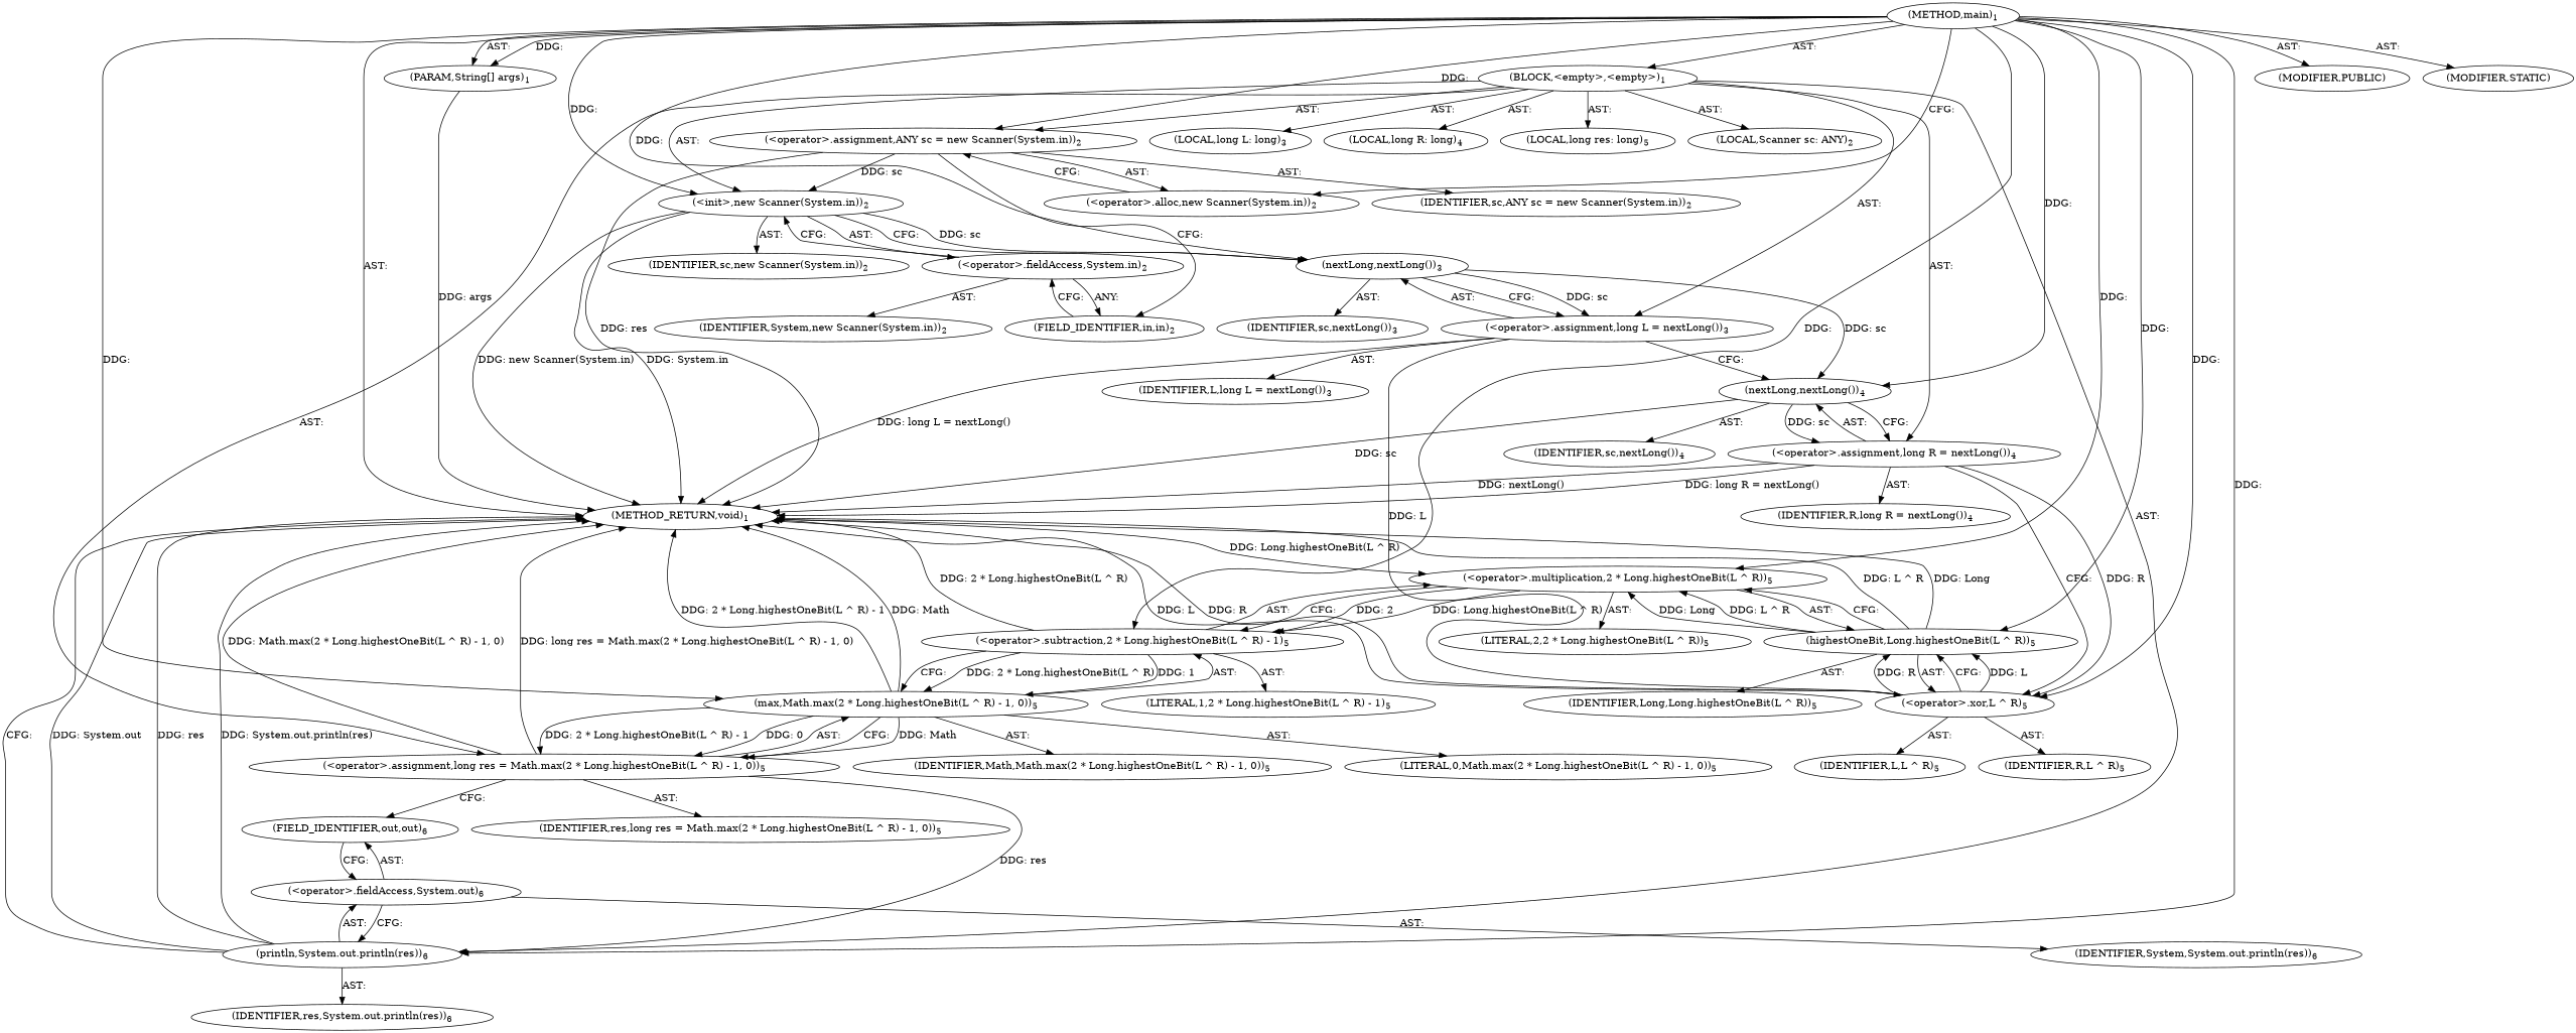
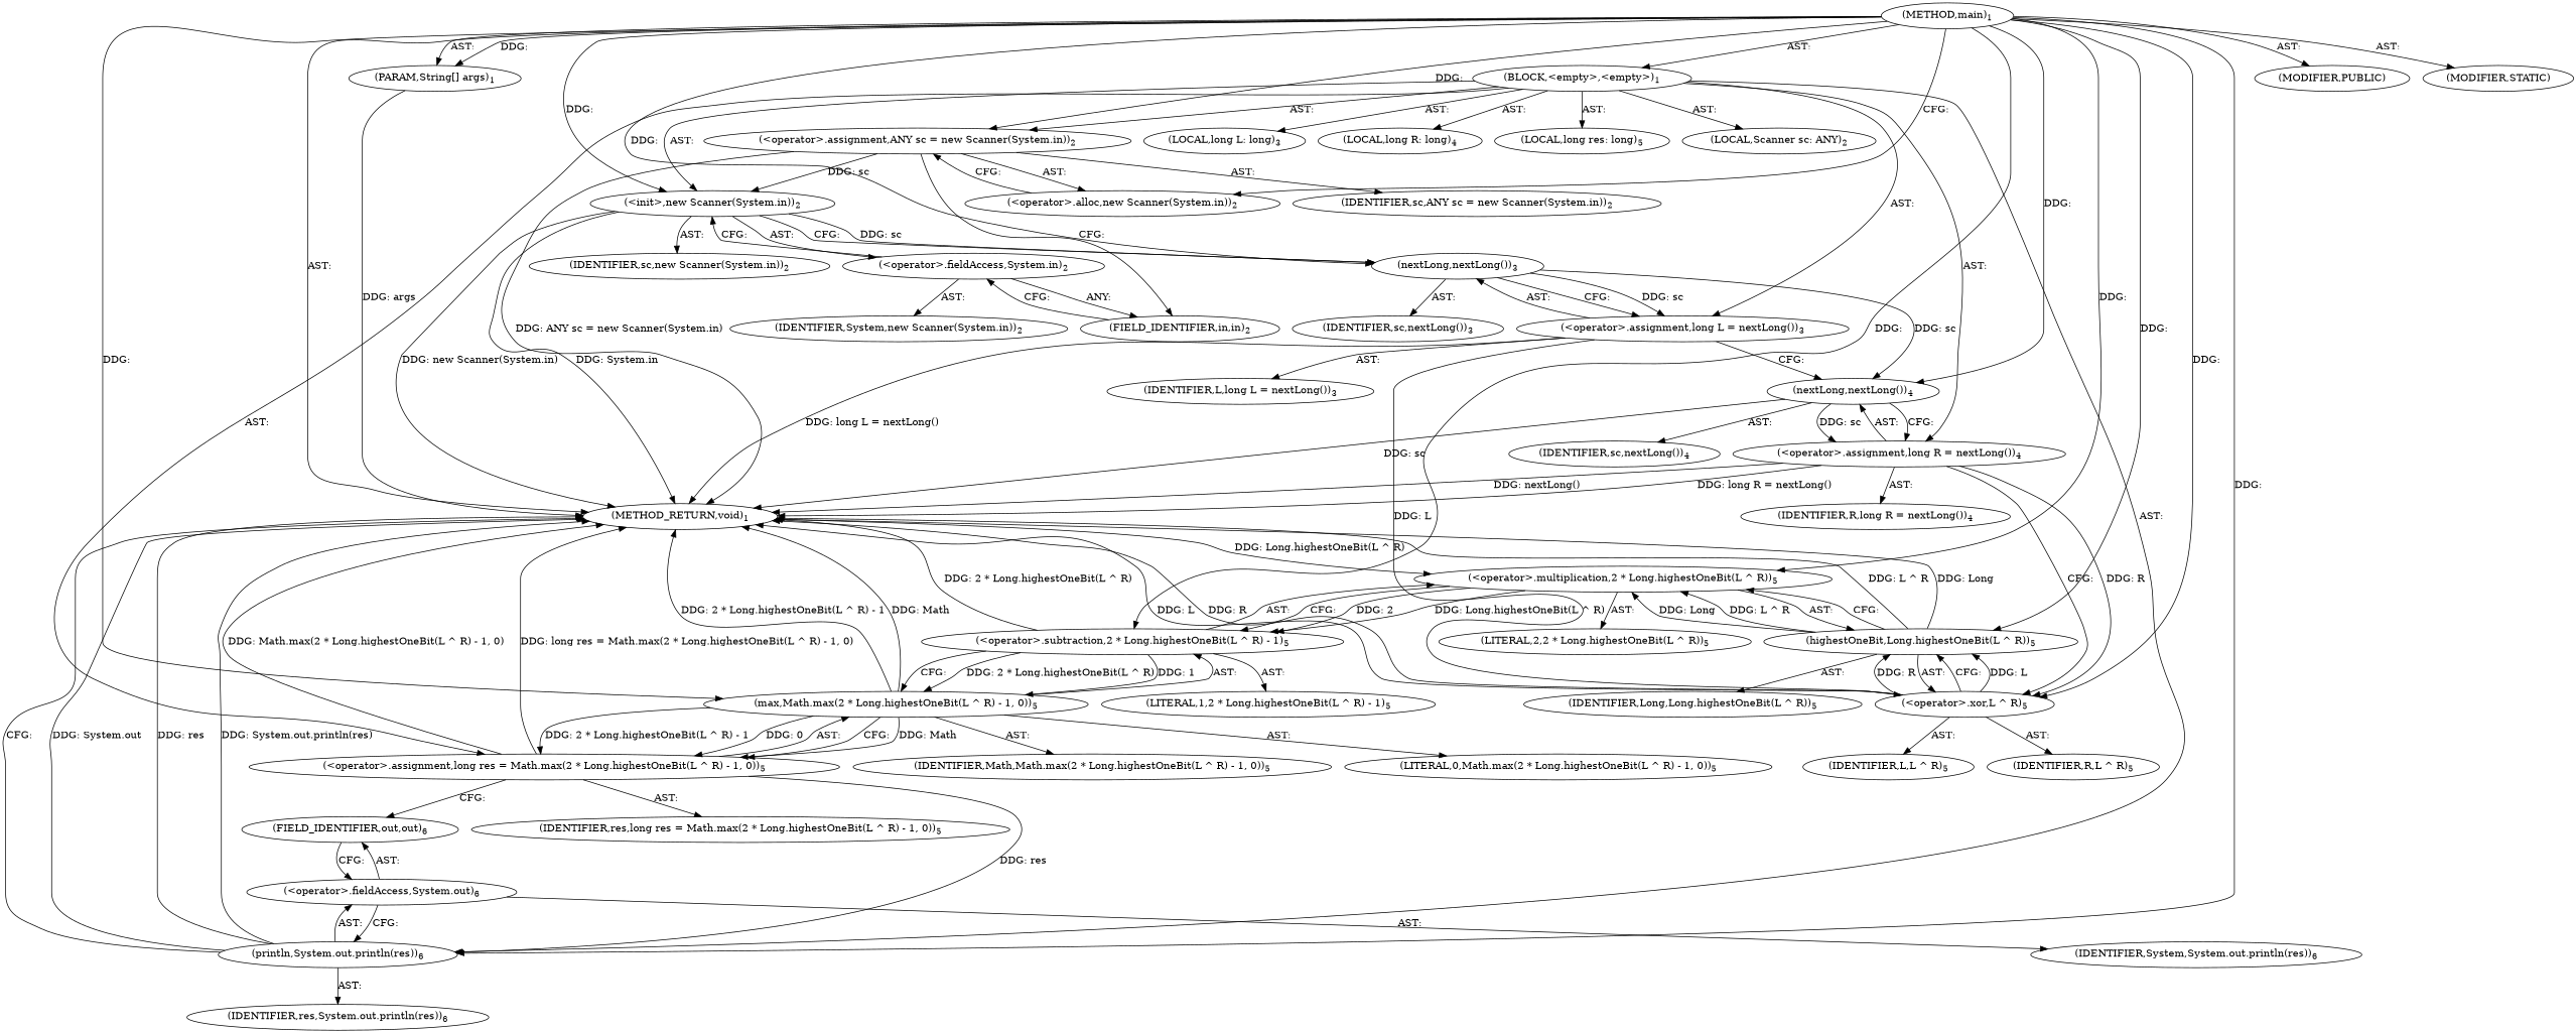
  digraph {
    n1 [label=<(METHOD,main)<SUB>1</SUB>>]
    n2 [label=<(PARAM,String[] args)<SUB>1</SUB>>]
    n3 [label=<(BLOCK,&lt;empty&gt;,&lt;empty&gt;)<SUB>1</SUB>>]
    n4 [label=<(&lt;operator&gt;.assignment,ANY sc = new Scanner(System.in))<SUB>2</SUB>>]
    n5 [label=<(&lt;operator&gt;.alloc,new Scanner(System.in))<SUB>2</SUB>>]
    n6 [label=<(&lt;init&gt;,new Scanner(System.in))<SUB>2</SUB>>]
    n7 [label=<(nextLong,nextLong())<SUB>3</SUB>>]
    n8 [label=<(nextLong,nextLong())<SUB>4</SUB>>]
    n9 [label=<(max,Math.max(2 * Long.highestOneBit(L ^ R) - 1, 0))<SUB>5</SUB>>]
    n10 [label=<(&lt;operator&gt;.subtraction,2 * Long.highestOneBit(L ^ R) - 1)<SUB>5</SUB>>]
    n11 [label=<(&lt;operator&gt;.multiplication,2 * Long.highestOneBit(L ^ R))<SUB>5</SUB>>]
    n12 [label=<(highestOneBit,Long.highestOneBit(L ^ R))<SUB>5</SUB>>]
    n13 [label=<(&lt;operator&gt;.xor,L ^ R)<SUB>5</SUB>>]
    n14 [label=<(println,System.out.println(res))<SUB>6</SUB>>]
    n15 [label=<(MODIFIER,PUBLIC)>]
    n16 [label=<(MODIFIER,STATIC)>]
    n17 [label=<(METHOD_RETURN,void)<SUB>1</SUB>>]
    n18 [label=<(LOCAL,Scanner sc: ANY)<SUB>2</SUB>>]
    n19 [label=<(LOCAL,long L: long)<SUB>3</SUB>>]
    n20 [label=<(&lt;operator&gt;.assignment,long L = nextLong())<SUB>3</SUB>>]
    n21 [label=<(LOCAL,long R: long)<SUB>4</SUB>>]
    n22 [label=<(&lt;operator&gt;.assignment,long R = nextLong())<SUB>4</SUB>>]
    n23 [label=<(LOCAL,long res: long)<SUB>5</SUB>>]
    n24 [label=<(&lt;operator&gt;.assignment,long res = Math.max(2 * Long.highestOneBit(L ^ R) - 1, 0))<SUB>5</SUB>>]
    n25 [label=<(IDENTIFIER,sc,ANY sc = new Scanner(System.in))<SUB>2</SUB>>]
    n26 [label=<(FIELD_IDENTIFIER,in,in)<SUB>2</SUB>>]
    n27 [label=<(IDENTIFIER,sc,new Scanner(System.in))<SUB>2</SUB>>]
    n28 [label=<(&lt;operator&gt;.fieldAccess,System.in)<SUB>2</SUB>>]
    n29 [label=<(IDENTIFIER,sc,nextLong())<SUB>3</SUB>>]
    n30 [label=<(IDENTIFIER,sc,nextLong())<SUB>4</SUB>>]
    n31 [label=<(IDENTIFIER,Math,Math.max(2 * Long.highestOneBit(L ^ R) - 1, 0))<SUB>5</SUB>>]
    n32 [label=<(LITERAL,0,Math.max(2 * Long.highestOneBit(L ^ R) - 1, 0))<SUB>5</SUB>>]
    n33 [label=<(LITERAL,1,2 * Long.highestOneBit(L ^ R) - 1)<SUB>5</SUB>>]
    n34 [label=<(LITERAL,2,2 * Long.highestOneBit(L ^ R))<SUB>5</SUB>>]
    n35 [label=<(IDENTIFIER,Long,Long.highestOneBit(L ^ R))<SUB>5</SUB>>]
    n36 [label=<(IDENTIFIER,L,L ^ R)<SUB>5</SUB>>]
    n37 [label=<(IDENTIFIER,R,L ^ R)<SUB>5</SUB>>]
    n38 [label=<(&lt;operator&gt;.fieldAccess,System.out)<SUB>6</SUB>>]
    n39 [label=<(IDENTIFIER,res,System.out.println(res))<SUB>6</SUB>>]
    n40 [label=<(IDENTIFIER,L,long L = nextLong())<SUB>3</SUB>>]
    n41 [label=<(IDENTIFIER,R,long R = nextLong())<SUB>4</SUB>>]
    n42 [label=<(IDENTIFIER,res,long res = Math.max(2 * Long.highestOneBit(L ^ R) - 1, 0))<SUB>5</SUB>>]
    n43 [label=<(FIELD_IDENTIFIER,out,out)<SUB>6</SUB>>]
    n44 [label=<(IDENTIFIER,System,new Scanner(System.in))<SUB>2</SUB>>]
    n45 [label=<(IDENTIFIER,System,System.out.println(res))<SUB>6</SUB>>]
    n1 -> n2 [label="AST: "]
    n1 -> n2 [label="DDG: "]
    n1 -> n3 [label="AST: "]
    n1 -> n4 [label="DDG: "]
    n1 -> n5 [label="CFG: "]
    n1 -> n6 [label="DDG: "]
    n1 -> n7 [label="DDG: "]
    n1 -> n8 [label="DDG: "]
    n1 -> n9 [label="DDG: "]
    n1 -> n10 [label="DDG: "]
    n1 -> n11 [label="DDG: "]
    n1 -> n12 [label="DDG: "]
    n1 -> n13 [label="DDG: "]
    n1 -> n14 [label="DDG: "]
    n1 -> n15 [label="AST: "]
    n1 -> n16 [label="AST: "]
    n1 -> n17 [label="AST: "]
    n2 -> n17 [label="DDG: args"]
    n3 -> n4 [label="AST: "]
    n3 -> n6 [label="AST: "]
    n3 -> n14 [label="AST: "]
    n3 -> n18 [label="AST: "]
    n3 -> n19 [label="AST: "]
    n3 -> n20 [label="AST: "]
    n3 -> n21 [label="AST: "]
    n3 -> n22 [label="AST: "]
    n3 -> n23 [label="AST: "]
    n3 -> n24 [label="AST: "]
    n4 -> n5 [label="AST: "]
    n4 -> n6 [label="DDG: sc"]
-   n4 -> n17 [label="DDG: res"]
+   n4 -> n17 [label="DDG: ANY sc = new Scanner(System.in)"]
    n4 -> n25 [label="AST: "]
    n4 -> n26 [label="CFG: "]
    n5 -> n4 [label="CFG: "]
    n6 -> n7 [label="CFG: "]
    n6 -> n7 [label="DDG: sc"]
    n6 -> n17 [label="DDG: System.in"]
    n6 -> n17 [label="DDG: new Scanner(System.in)"]
    n6 -> n27 [label="AST: "]
    n6 -> n28 [label="AST: "]
    n7 -> n8 [label="DDG: sc"]
    n7 -> n20 [label="CFG: "]
    n7 -> n20 [label="DDG: sc"]
    n7 -> n29 [label="AST: "]
    n8 -> n17 [label="DDG: sc"]
    n8 -> n22 [label="CFG: "]
    n8 -> n22 [label="DDG: sc"]
    n8 -> n30 [label="AST: "]
    n9 -> n10 [label="AST: "]
    n9 -> n17 [label="DDG: 2 * Long.highestOneBit(L ^ R) - 1"]
    n9 -> n17 [label="DDG: Math"]
    n9 -> n24 [label="CFG: "]
    n9 -> n24 [label="DDG: Math"]
    n9 -> n24 [label="DDG: 2 * Long.highestOneBit(L ^ R) - 1"]
    n9 -> n24 [label="DDG: 0"]
    n9 -> n31 [label="AST: "]
    n9 -> n32 [label="AST: "]
    n10 -> n9 [label="CFG: "]
    n10 -> n9 [label="DDG: 2 * Long.highestOneBit(L ^ R)"]
    n10 -> n9 [label="DDG: 1"]
    n10 -> n11 [label="AST: "]
    n10 -> n17 [label="DDG: 2 * Long.highestOneBit(L ^ R)"]
    n10 -> n33 [label="AST: "]
    n11 -> n10 [label="CFG: "]
    n11 -> n10 [label="DDG: 2"]
    n11 -> n10 [label="DDG: Long.highestOneBit(L ^ R)"]
    n11 -> n12 [label="AST: "]
    n11 -> n34 [label="AST: "]
    n12 -> n11 [label="CFG: "]
    n12 -> n11 [label="DDG: Long"]
    n12 -> n11 [label="DDG: L ^ R"]
    n12 -> n13 [label="AST: "]
    n12 -> n17 [label="DDG: L ^ R"]
    n12 -> n17 [label="DDG: Long"]
    n12 -> n35 [label="AST: "]
    n13 -> n12 [label="CFG: "]
    n13 -> n12 [label="DDG: L"]
    n13 -> n12 [label="DDG: R"]
    n13 -> n17 [label="DDG: L"]
    n13 -> n17 [label="DDG: R"]
    n13 -> n36 [label="AST: "]
    n13 -> n37 [label="AST: "]
    n14 -> n17 [label="CFG: "]
    n14 -> n17 [label="DDG: System.out"]
    n14 -> n17 [label="DDG: res"]
    n14 -> n17 [label="DDG: System.out.println(res)"]
    n14 -> n38 [label="AST: "]
    n14 -> n39 [label="AST: "]
    n17 -> n11 [label="DDG: Long.highestOneBit(L ^ R)"]
    n20 -> n7 [label="AST: "]
    n20 -> n8 [label="CFG: "]
    n20 -> n13 [label="DDG: L"]
    n20 -> n17 [label="DDG: long L = nextLong()"]
    n20 -> n40 [label="AST: "]
    n22 -> n8 [label="AST: "]
    n22 -> n13 [label="CFG: "]
    n22 -> n13 [label="DDG: R"]
    n22 -> n17 [label="DDG: nextLong()"]
    n22 -> n17 [label="DDG: long R = nextLong()"]
    n22 -> n41 [label="AST: "]
    n24 -> n9 [label="AST: "]
    n24 -> n14 [label="DDG: res"]
    n24 -> n17 [label="DDG: Math.max(2 * Long.highestOneBit(L ^ R) - 1, 0)"]
    n24 -> n17 [label="DDG: long res = Math.max(2 * Long.highestOneBit(L ^ R) - 1, 0)"]
    n24 -> n42 [label="AST: "]
    n24 -> n43 [label="CFG: "]
    n26 -> n28 [label="CFG: "]
    n28 -> n6 [label="CFG: "]
    n28 -> n26 [label="ANY: "]
    n28 -> n44 [label="AST: "]
    n38 -> n14 [label="CFG: "]
    n38 -> n43 [label="AST: "]
    n38 -> n45 [label="AST: "]
    n43 -> n38 [label="CFG: "]
  }
